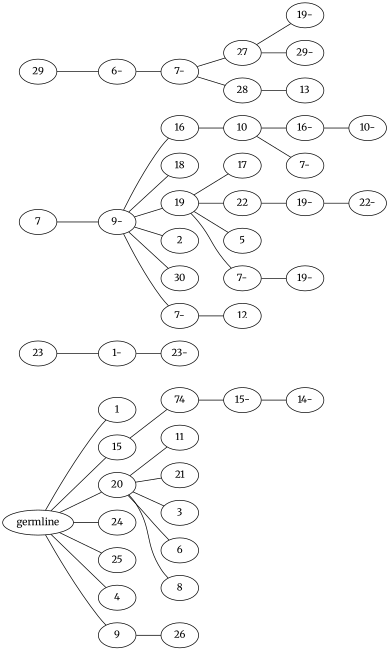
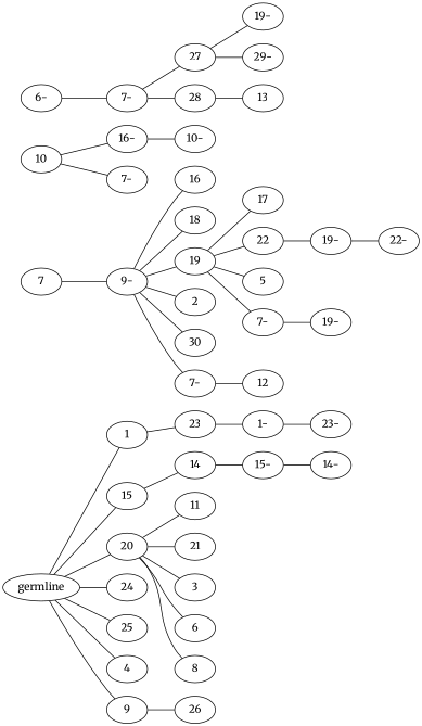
  graph {
    fontname=Merriweather
    rankdir=LR
    node [fontname=Merriweather]
    edge [fontname=Merriweather]
    n1 [label=germline]
    n2 [label=1]
    n3 [label=15]
    n4 [label=20]
    n5 [label=24]
    n6 [label=25]
    n7 [label=4]
    n8 [label=9]
    n9 [label=23]
-   n10 [label=74]
+   n10 [label=14]
    n11 [label=11]
    n12 [label=21]
    n13 [label=3]
    n14 [label=6]
    n15 [label=8]
    n16 [label=26]
    n17 [label="1-"]
    n18 [label="23-"]
    n19 [label="15-"]
    n20 [label="14-"]
    n21 [label=7]
    n22 [label="9-"]
    n23 [label=16]
    n24 [label=18]
    n25 [label=19]
    n26 [label=2]
    n27 [label=30]
    n28 [label="7-"]
    n29 [label=10]
    n30 [label=17]
    n31 [label=22]
    n32 [label=5]
    n33 [label="7-"]
    n34 [label=12]
    n35 [label="16-"]
    n36 [label="7-"]
    n37 [label="10-"]
    n38 [label="19-"]
    n39 [label="19-"]
    n40 [label="22-"]
-   n41 [label=29]
    n42 [label="6-"]
    n43 [label="7-"]
    n44 [label=27]
    n45 [label=28]
    n46 [label="19-"]
    n47 [label="29-"]
    n48 [label=13]
    n1 -- n2
    n1 -- n3
    n1 -- n4
    n1 -- n5
    n1 -- n6
    n1 -- n7
    n1 -- n8
+   n2 -- n9
    n3 -- n10
    n4 -- n11
    n4 -- n12
    n4 -- n13
    n4 -- n14
    n4 -- n15
    n8 -- n16
    n9 -- n17
    n10 -- n19
    n17 -- n18
    n19 -- n20
    n21 -- n22
    n22 -- n23
    n22 -- n24
    n22 -- n25
    n22 -- n26
    n22 -- n27
    n22 -- n28
-   n23 -- n29
    n25 -- n30
    n25 -- n31
    n25 -- n32
    n25 -- n33
    n28 -- n34
    n29 -- n35
    n29 -- n36
    n31 -- n38
    n33 -- n39
    n35 -- n37
    n38 -- n40
-   n41 -- n42
    n42 -- n43
    n43 -- n44
    n43 -- n45
    n44 -- n46
    n44 -- n47
    n45 -- n48
  }
